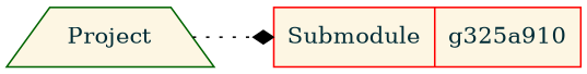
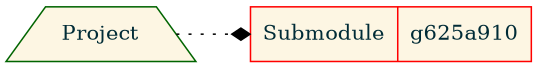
  digraph {
    rankdir=LR
    node [fillcolor="#fdf6e3" fontcolor="#002b36" style=filled]
    n1 [label=Project shape=trapezium color=darkgreen]
-   n2 [label="{Submodule|g325a910}" shape=record color=red]
+   n2 [label="{Submodule|g625a910}" shape=record color=red]
    n1 -> n2 [style=dotted arrowhead=diamond]
  }
